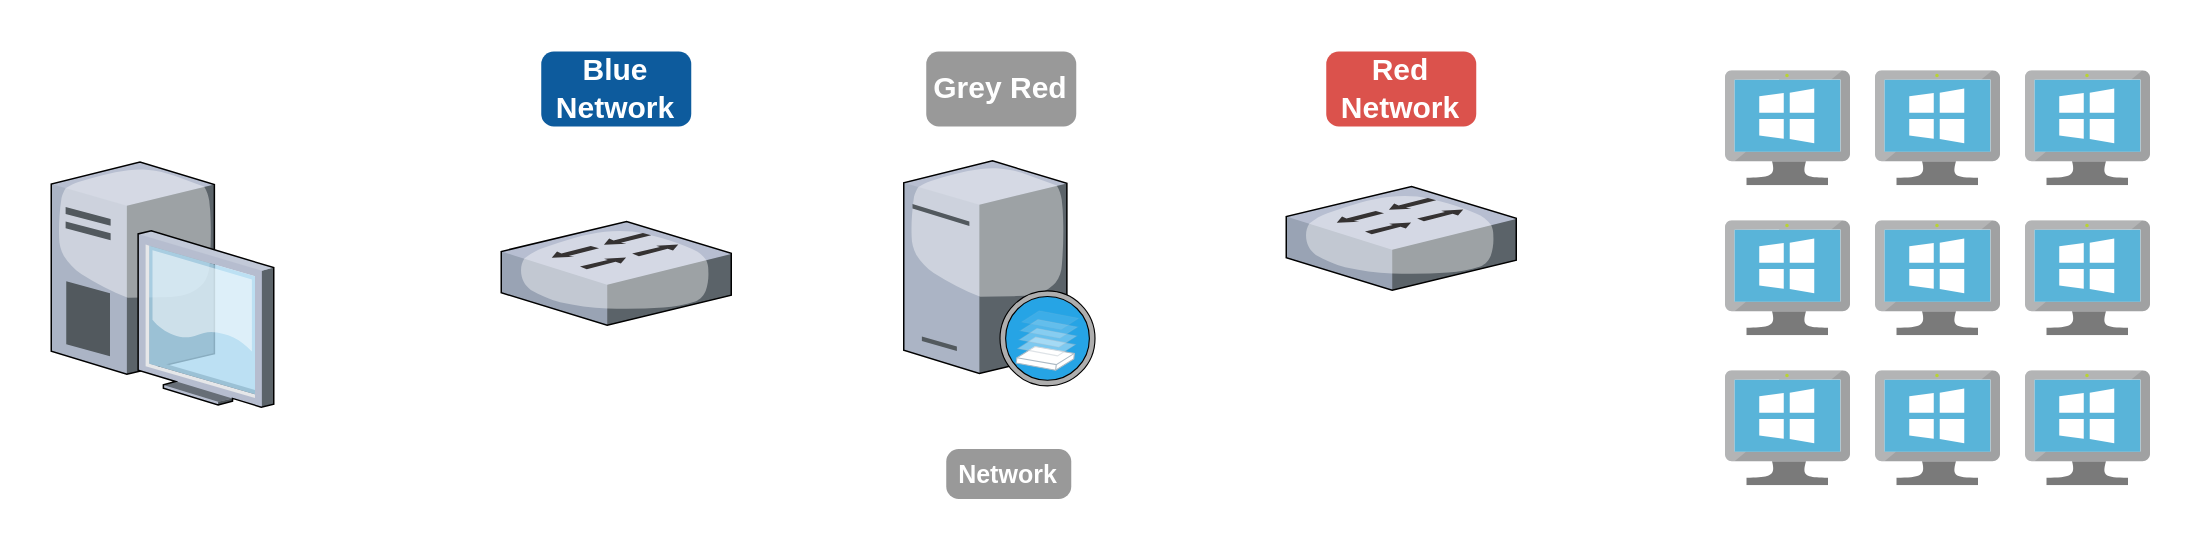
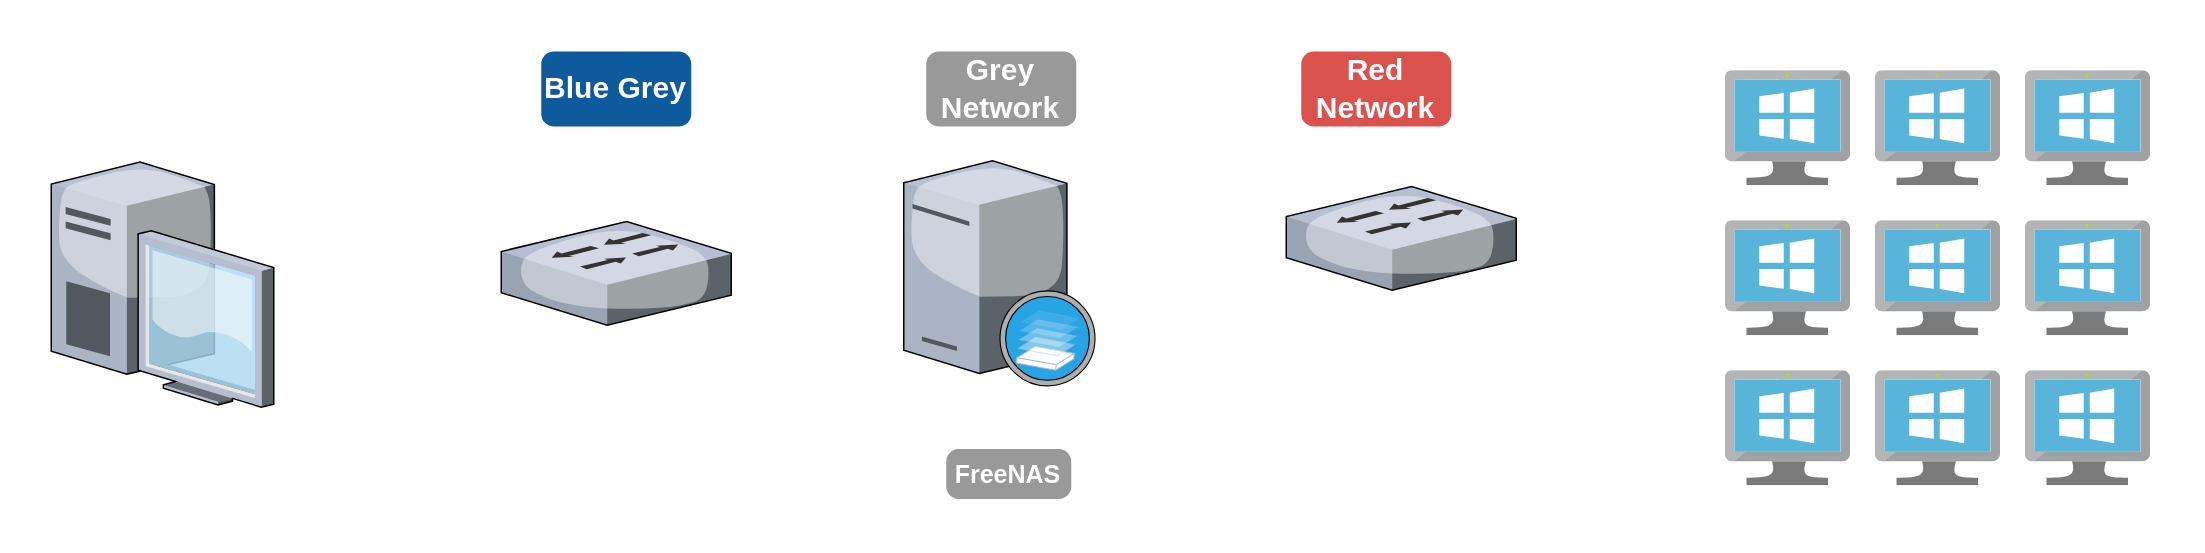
  <mxCell id="0" />
  <mxCell id="1" parent="0" />
  <mxCell id="2" value="" style="verticalLabelPosition=bottom;aspect=fixed;html=1;verticalAlign=top;strokeColor=none;align=center;outlineConnect=0;shape=mxgraph.citrix.switch;" vertex="1" parent="1"><mxGeometry x="514" y="74" width="92" height="41.5" as="geometry" /></mxCell>
  <mxCell id="3" value="" style="verticalLabelPosition=bottom;aspect=fixed;html=1;verticalAlign=top;strokeColor=none;align=center;outlineConnect=0;shape=mxgraph.citrix.desktop;" vertex="1" parent="1"><mxGeometry x="20" y="64.25" width="89" height="98" as="geometry" /></mxCell>
  <mxCell id="4" value="" style="verticalLabelPosition=bottom;aspect=fixed;html=1;verticalAlign=top;strokeColor=none;align=center;outlineConnect=0;shape=mxgraph.citrix.switch;" vertex="1" parent="1"><mxGeometry x="200" y="88" width="92" height="41.5" as="geometry" /></mxCell>
  <mxCell id="5" value="" style="aspect=fixed;html=1;points=[];align=center;image;fontSize=12;image=img/lib/mscae/VirtualMachineWindows.svg;" vertex="1" parent="1"><mxGeometry x="690" y="28" width="50" height="46" as="geometry" /></mxCell>
  <mxCell id="6" value="" style="aspect=fixed;html=1;points=[];align=center;image;fontSize=12;image=img/lib/mscae/VirtualMachineWindows.svg;" vertex="1" parent="1"><mxGeometry x="690" y="88" width="50" height="46" as="geometry" /></mxCell>
  <mxCell id="7" value="" style="aspect=fixed;html=1;points=[];align=center;image;fontSize=12;image=img/lib/mscae/VirtualMachineWindows.svg;" vertex="1" parent="1"><mxGeometry x="690" y="148" width="50" height="46" as="geometry" /></mxCell>
  <mxCell id="8" value="" style="aspect=fixed;html=1;points=[];align=center;image;fontSize=12;image=img/lib/mscae/VirtualMachineWindows.svg;" vertex="1" parent="1"><mxGeometry x="750" y="28" width="50" height="46" as="geometry" /></mxCell>
  <mxCell id="9" value="" style="aspect=fixed;html=1;points=[];align=center;image;fontSize=12;image=img/lib/mscae/VirtualMachineWindows.svg;" vertex="1" parent="1"><mxGeometry x="750" y="88" width="50" height="46" as="geometry" /></mxCell>
  <mxCell id="10" value="" style="aspect=fixed;html=1;points=[];align=center;image;fontSize=12;image=img/lib/mscae/VirtualMachineWindows.svg;" vertex="1" parent="1"><mxGeometry x="750" y="148" width="50" height="46" as="geometry" /></mxCell>
  <mxCell id="11" value="" style="aspect=fixed;html=1;points=[];align=center;image;fontSize=12;image=img/lib/mscae/VirtualMachineWindows.svg;" vertex="1" parent="1"><mxGeometry x="810" y="28" width="50" height="46" as="geometry" /></mxCell>
  <mxCell id="12" value="" style="aspect=fixed;html=1;points=[];align=center;image;fontSize=12;image=img/lib/mscae/VirtualMachineWindows.svg;" vertex="1" parent="1"><mxGeometry x="810" y="88" width="50" height="46" as="geometry" /></mxCell>
  <mxCell id="13" value="" style="aspect=fixed;html=1;points=[];align=center;image;fontSize=12;image=img/lib/mscae/VirtualMachineWindows.svg;" vertex="1" parent="1"><mxGeometry x="810" y="148" width="50" height="46" as="geometry" /></mxCell>
- <mxCell id="14" value="Red Network" style="html=1;shadow=0;dashed=0;shape=mxgraph.bootstrap.rrect;align=center;rSize=5;strokeColor=none;fillColor=#DB524C;fontColor=#ffffff;fontStyle=1;whiteSpace=wrap;" vertex="1" parent="1"><mxGeometry x="530" y="20" width="60" height="30" as="geometry" /></mxCell>
- <mxCell id="15" value="Blue Network" style="html=1;shadow=0;dashed=0;shape=mxgraph.bootstrap.rrect;align=center;rSize=5;strokeColor=none;fillColor=#0D5B9D;fontColor=#ffffff;fontStyle=1;whiteSpace=wrap;" vertex="1" parent="1"><mxGeometry x="216" y="20" width="60" height="30" as="geometry" /></mxCell>
+ <mxCell id="14" value="Red Network" style="html=1;shadow=0;dashed=0;shape=mxgraph.bootstrap.rrect;align=center;rSize=5;strokeColor=none;fillColor=#DB524C;fontColor=#ffffff;fontStyle=1;whiteSpace=wrap;" vertex="1" parent="1"><mxGeometry x="520" y="20" width="60" height="30" as="geometry" /></mxCell>
+ <mxCell id="15" value="Blue Grey" style="html=1;shadow=0;dashed=0;shape=mxgraph.bootstrap.rrect;align=center;rSize=5;strokeColor=none;fillColor=#0D5B9D;fontColor=#ffffff;fontStyle=1;whiteSpace=wrap;" vertex="1" parent="1"><mxGeometry x="216" y="20" width="60" height="30" as="geometry" /></mxCell>
  <mxCell id="16" value="" style="verticalLabelPosition=bottom;aspect=fixed;html=1;verticalAlign=top;strokeColor=none;align=center;outlineConnect=0;shape=mxgraph.citrix.xenserver;" vertex="1" parent="1"><mxGeometry x="361" y="63.75" width="76.5" height="90" as="geometry" /></mxCell>
- <mxCell id="17" value="Network" style="html=1;shadow=0;dashed=0;shape=mxgraph.bootstrap.rrect;align=center;rSize=5;strokeColor=none;fillColor=#999999;fontColor=#ffffff;fontStyle=1;whiteSpace=wrap;fontSize=10;" vertex="1" parent="1"><mxGeometry x="378" y="179" width="50" height="20" as="geometry" /></mxCell>
- <mxCell id="18" value="Grey Red" style="html=1;shadow=0;dashed=0;shape=mxgraph.bootstrap.rrect;align=center;rSize=5;strokeColor=none;fillColor=#999999;fontColor=#ffffff;fontStyle=1;whiteSpace=wrap;" vertex="1" parent="1"><mxGeometry x="370" y="20" width="60" height="30" as="geometry" /></mxCell>
+ <mxCell id="17" value="FreeNAS" style="html=1;shadow=0;dashed=0;shape=mxgraph.bootstrap.rrect;align=center;rSize=5;strokeColor=none;fillColor=#999999;fontColor=#ffffff;fontStyle=1;whiteSpace=wrap;fontSize=10;" vertex="1" parent="1"><mxGeometry x="378" y="179" width="50" height="20" as="geometry" /></mxCell>
+ <mxCell id="18" value="Grey Network" style="html=1;shadow=0;dashed=0;shape=mxgraph.bootstrap.rrect;align=center;rSize=5;strokeColor=none;fillColor=#999999;fontColor=#ffffff;fontStyle=1;whiteSpace=wrap;" vertex="1" parent="1"><mxGeometry x="370" y="20" width="60" height="30" as="geometry" /></mxCell>
